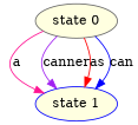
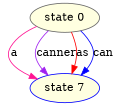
  digraph {
    node [style=filled fillcolor=lightyellow]
    "state 0" [color=gray40]
-   "state 1" [color=blue]
+   "state 1" [color=blue label="state 7"]
    "state 0" -> "state 1" [label=a color=deeppink]
    "state 0" -> "state 1" [label=canner color=purple]
    "state 0" -> "state 1" [label=as color=red]
    "state 0" -> "state 1" [label=can color=blue]
  }
